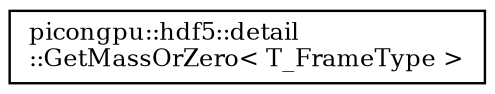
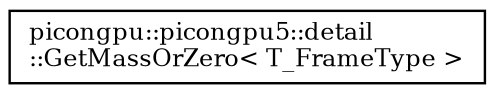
  digraph {
    rankdir=LR
    fontname="DejaVu Serif"
-   n1 [color=black fillcolor=white fontname="DejaVu Serif" fontsize=10 height=0.2 label="picongpu::hdf5::detail\l::GetMassOrZero\< T_FrameType \>" shape=record style=filled width=0.4]
+   n1 [color=black fillcolor=white fontname="DejaVu Serif" fontsize=10 height=0.2 label="picongpu::picongpu5::detail\l::GetMassOrZero\< T_FrameType \>" shape=record style=filled width=0.4]
  }
